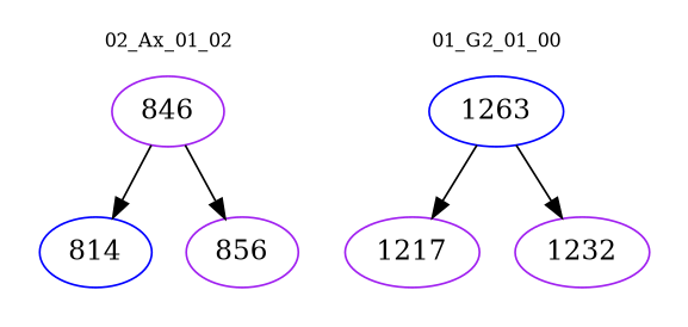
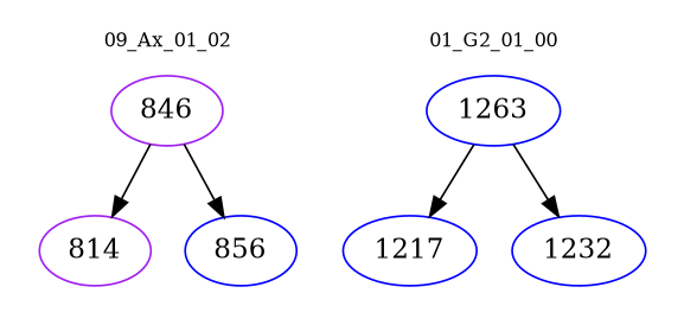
  digraph {
    node [color=purple]
    edge [color=black]
    n1 [label=846]
-   n2 [color=blue label=814]
-   n3 [label=856]
+   n2 [label=814]
+   n3 [color=blue label=856]
    n4 [color=blue label=1263]
-   n5 [label=1217]
-   n6 [label=1232]
+   n5 [color=blue label=1217]
+   n6 [color=blue label=1232]
    subgraph cluster_1 {
      color=white
      fontsize=10
-     label="02_Ax_01_02"
+     label="09_Ax_01_02"
      n1
      n2
      n3
    }
    subgraph cluster_2 {
      color=white
      fontsize=10
      label="01_G2_01_00"
      n4
      n5
      n6
    }
    n1 -> n2
    n1 -> n3
    n4 -> n5
    n4 -> n6
  }
